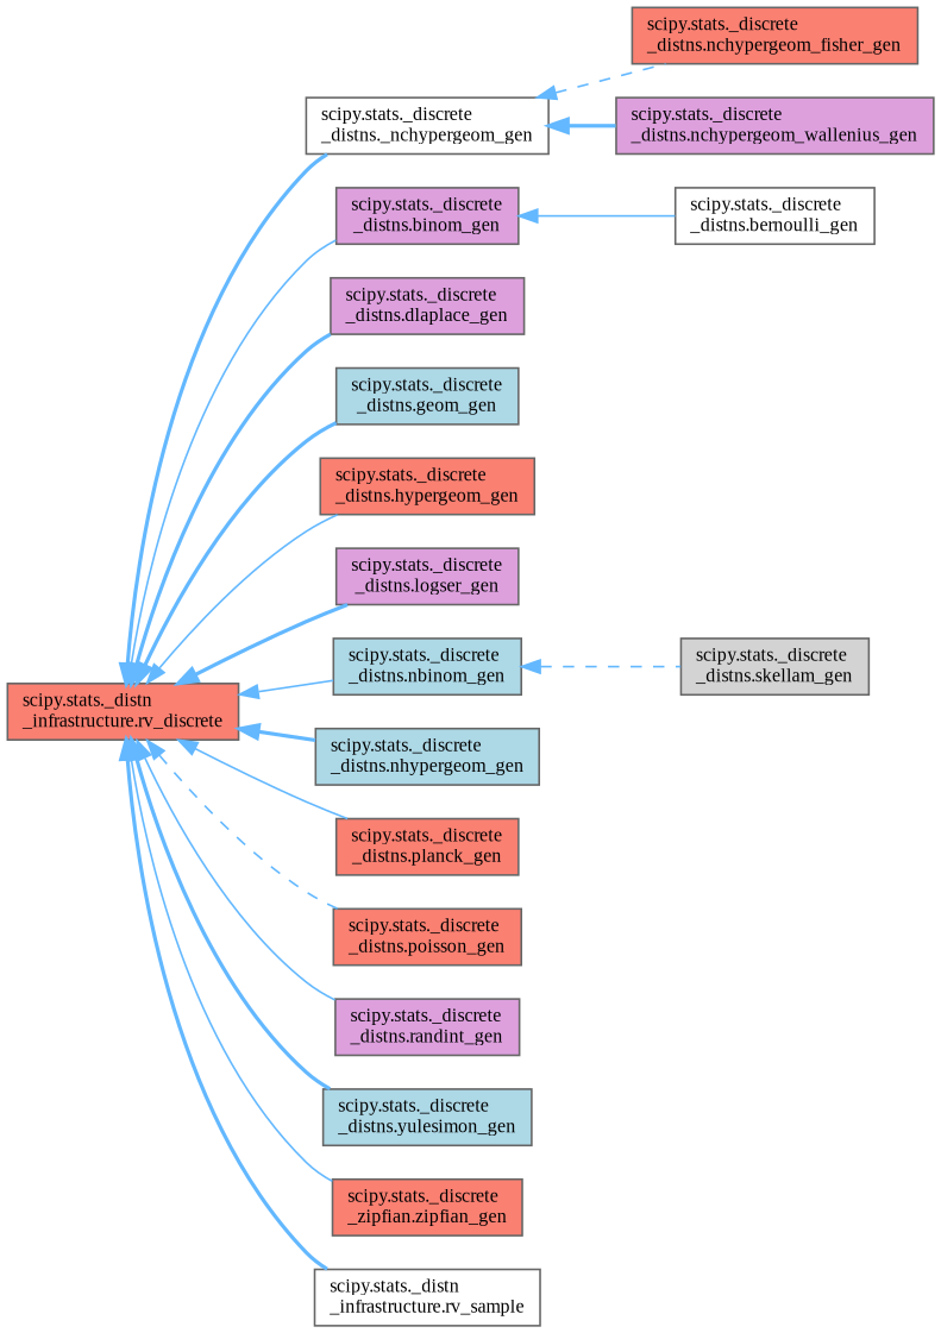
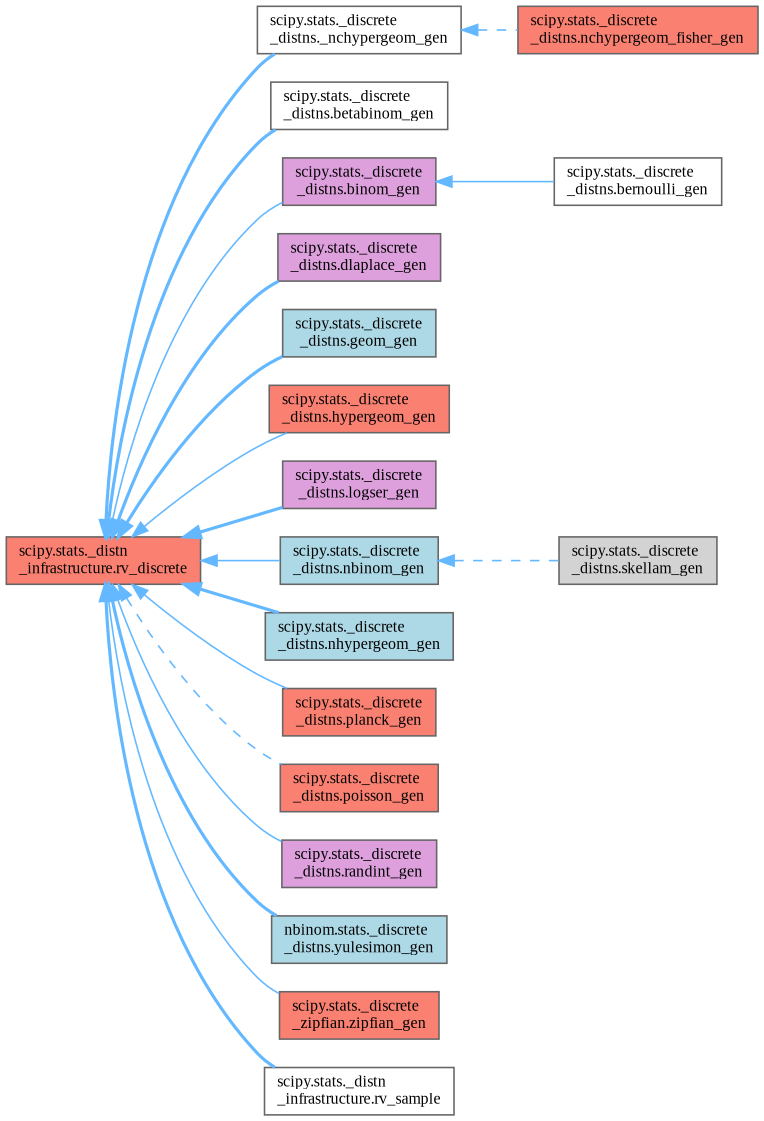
  digraph {
    fontname="Liberation Serif"
    rankdir=LR
    node [color=gray40 fillcolor=salmon fontname="Liberation Serif" fontsize=10 shape=box style=filled]
    edge [color=steelblue1 dir=back fontname="Liberation Serif" fontsize=10 labelfontname=Helvetica labelfontsize=10 style=bold]
    n1 [fontcolor=black height=0.2 label="scipy.stats._distn\l_infrastructure.rv_discrete" width=0.4]
    n2 [fillcolor=white height=0.2 label="scipy.stats._discrete\l_distns._nchypergeom_gen" width=0.4]
+   n3 [fillcolor=white height=0.2 label="scipy.stats._discrete\l_distns.betabinom_gen" width=0.4]
    n4 [fillcolor=plum height=0.2 label="scipy.stats._discrete\l_distns.binom_gen" width=0.4]
    n5 [fillcolor=plum height=0.2 label="scipy.stats._discrete\l_distns.dlaplace_gen" width=0.4]
    n6 [fillcolor=lightblue height=0.2 label="scipy.stats._discrete\l_distns.geom_gen" width=0.4]
    n7 [height=0.2 label="scipy.stats._discrete\l_distns.hypergeom_gen" width=0.4]
    n8 [fillcolor=plum height=0.2 label="scipy.stats._discrete\l_distns.logser_gen" width=0.4]
    n9 [fillcolor=lightblue height=0.2 label="scipy.stats._discrete\l_distns.nbinom_gen" width=0.4]
    n10 [fillcolor=lightblue height=0.2 label="scipy.stats._discrete\l_distns.nhypergeom_gen" width=0.4]
    n11 [height=0.2 label="scipy.stats._discrete\l_distns.planck_gen" width=0.4]
    n12 [height=0.2 label="scipy.stats._discrete\l_distns.poisson_gen" width=0.4]
    n13 [fillcolor=plum height=0.2 label="scipy.stats._discrete\l_distns.randint_gen" width=0.4]
-   n14 [fillcolor=lightblue height=0.2 label="scipy.stats._discrete\l_distns.yulesimon_gen" width=0.4]
+   n14 [fillcolor=lightblue height=0.2 label="nbinom.stats._discrete\l_distns.yulesimon_gen" width=0.4]
    n15 [height=0.2 label="scipy.stats._discrete\l_zipfian.zipfian_gen" width=0.4]
    n16 [fillcolor=white height=0.2 label="scipy.stats._distn\l_infrastructure.rv_sample" width=0.4]
    n17 [height=0.2 label="scipy.stats._discrete\l_distns.nchypergeom_fisher_gen" width=0.4]
-   n18 [fillcolor=plum height=0.2 label="scipy.stats._discrete\l_distns.nchypergeom_wallenius_gen" width=0.4]
    n19 [fillcolor=white height=0.2 label="scipy.stats._discrete\l_distns.bernoulli_gen" width=0.4]
    n20 [fillcolor=lightgrey height=0.2 label="scipy.stats._discrete\l_distns.skellam_gen" width=0.4]
    n1 -> n2
+   n1 -> n3
    n1 -> n4 [style=solid]
    n1 -> n5
    n1 -> n6
    n1 -> n7 [style=solid]
    n1 -> n8
    n1 -> n9 [style=solid]
    n1 -> n10
    n1 -> n11 [style=solid]
    n1 -> n12 [style=dashed]
    n1 -> n13 [style=solid]
    n1 -> n14
    n1 -> n15 [style=solid]
    n1 -> n16
    n2 -> n17 [style=dashed]
-   n2 -> n18
    n4 -> n19 [style=solid]
    n9 -> n20 [style=dashed]
  }
